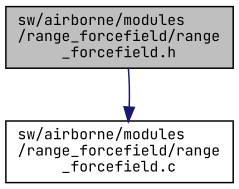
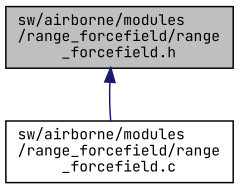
  digraph {
    fontname="JetBrains Mono"
    node [color=black fontname="JetBrains Mono" fontsize=10 shape=record style=filled]
    n1 [fillcolor=grey75 fontcolor=black height=0.2 label="sw/airborne/modules\l/range_forcefield/range\l_forcefield.h" width=0.4]
    n2 [fillcolor=white height=0.2 label="sw/airborne/modules\l/range_forcefield/range\l_forcefield.c" width=0.4]
-   n2 -> n1 [color=midnightblue dir=back fontname="JetBrains Mono" fontsize=10 labelfontname=FreeSans labelfontsize=10 style=solid]
+   n1 -> n2 [color=midnightblue dir=back fontname="JetBrains Mono" fontsize=10 labelfontname=FreeSans labelfontsize=10 style=solid]
  }
